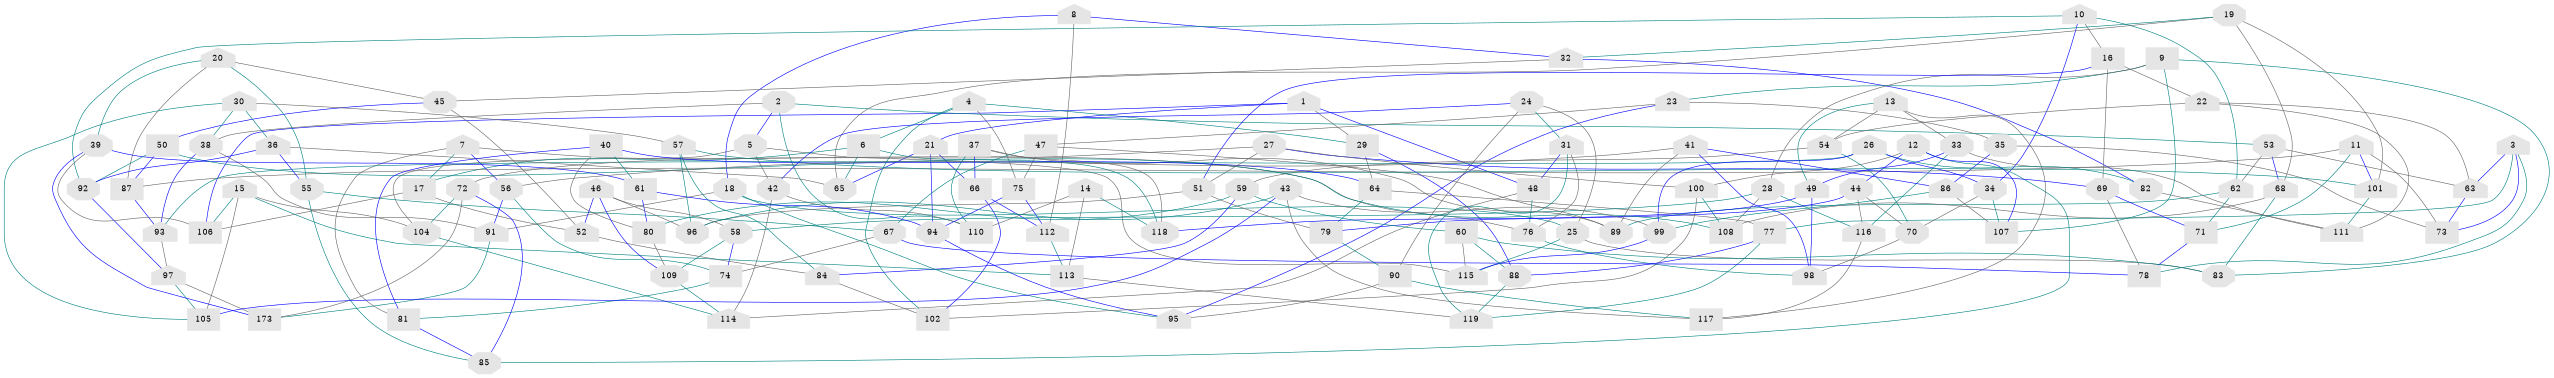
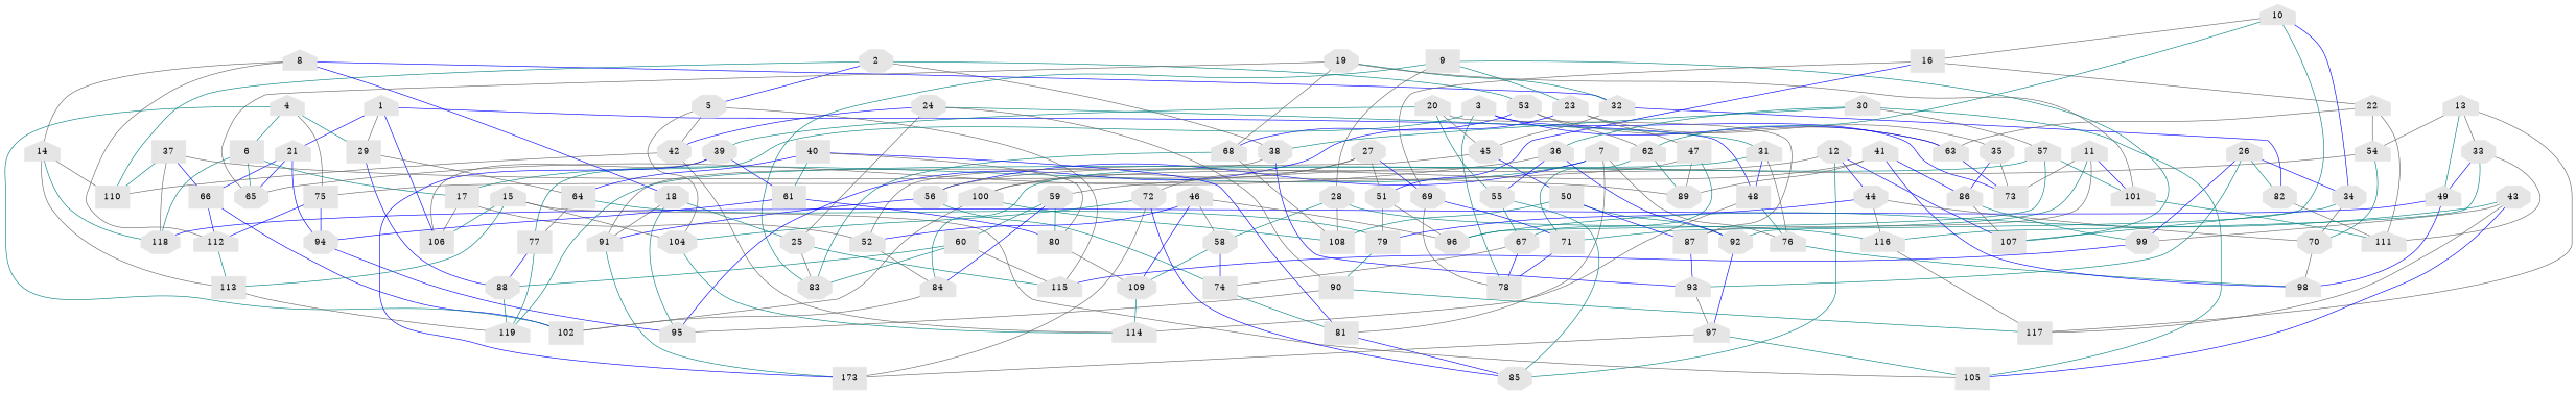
  graph {
    node [color=gray90 shape=house style=filled]
    edge [color=gray40]
    1
    21
    29 [shape=box]
    48 [shape=box]
    106 [shape=box]
    65 [shape=octagon]
    66 [shape=box]
    94 [shape=octagon]
    64 [shape=box]
    88 [shape=octagon]
    76
    114
    2 [shape=octagon]
    5 [shape=octagon]
    38 [shape=octagon]
    53 [shape=octagon]
    110 [shape=box]
    42 [shape=octagon]
    104 [shape=octagon]
    115
    91
    93
    63
    62
    68
    3
    73 [shape=box]
    77 [shape=box]
    78 [shape=box]
    119
    4
    6 [shape=box]
    75 [shape=box]
    102 [shape=box]
    17 [shape=box]
    118 [shape=octagon]
    112
    52
    7
    56 [shape=octagon]
    81 [shape=box]
    74 [shape=box]
    98
    85 [shape=octagon]
    8
    14
    18 [shape=octagon]
    32
    113 [shape=box]
    25 [shape=octagon]
    95
    45 [shape=octagon]
    82 [shape=octagon]
    9 [shape=box]
    23
    28 [shape=octagon]
    83 [shape=octagon]
    107 [shape=box]
    35 [shape=octagon]
    47 [shape=box]
    58 [shape=octagon]
    108 [shape=box]
    116
    16 [shape=box]
    10
    34 [shape=octagon]
    92 [shape=octagon]
    22
    51 [shape=octagon]
    69 [shape=octagon]
    70 [shape=octagon]
    71 [shape=box]
    89 [shape=octagon]
    97
    11
    87 [shape=box]
    101
    111
    12 [shape=octagon]
    44 [shape=octagon]
    100
    79 [shape=box]
    33 [shape=octagon]
    13
    49
    54
    117 [shape=box]
    59 [shape=octagon]
    15
    105 [shape=box]
    96 [shape=octagon]
    84
    n93 [label=173 shape=box]
    19 [shape=octagon]
    20
    39 [shape=octagon]
    55 [shape=octagon]
    61 [shape=box]
    50 [shape=box]
    67 [shape=octagon]
    86
    24 [shape=octagon]
    31
    90 [shape=box]
    26
    99 [shape=octagon]
    27 [shape=octagon]
    72 [shape=octagon]
    109 [shape=octagon]
    30
    36
    57
    37 [shape=box]
    80 [shape=box]
    40 [shape=box]
    41
    43 [shape=octagon]
    46
    60 [shape=box]
    1 -- 21 [color=blue]
    1 -- 29
    1 -- 48 [color=blue]
    1 -- 106 [color=blue]
    21 -- 65 [color=blue]
    21 -- 66 [color=blue]
    21 -- 94 [color=blue]
    29 -- 64
    29 -- 88 [color=blue]
    48 -- 76 [color=teal]
    48 -- 114
    66 -- 102 [color=blue]
    66 -- 112 [color=blue]
    94 -- 95 [color=blue]
    64 -- 77
    64 -- 79 [color=teal]
    88 -- 119 [color=teal]
    76 -- 98 [color=teal]
    2 -- 5 [color=blue]
    2 -- 38
    2 -- 53 [color=teal]
    2 -- 110 [color=teal]
    5 -- 42
    5 -- 104
    5 -- 115
    38 -- 91
    38 -- 93 [color=blue]
    53 -- 63
    53 -- 62
    53 -- 68 [color=blue]
    42 -- 114
    42 -- 110
    104 -- 114 [color=teal]
    91 -- n93 [color=teal]
    93 -- 97
    63 -- 73 [color=blue]
    62 -- 71 [color=teal]
    62 -- 89 [color=teal]
    68 -- 83 [color=teal]
    68 -- 108
    3 -- 63 [color=blue]
    3 -- 73 [color=blue]
    3 -- 77 [color=teal]
    3 -- 78 [color=teal]
    77 -- 88 [color=blue]
    77 -- 119 [color=teal]
    4 -- 29 [color=teal]
    4 -- 6 [color=teal]
    4 -- 75
    4 -- 102 [color=teal]
    6 -- 65 [color=teal]
    6 -- 17 [color=teal]
    6 -- 118 [color=teal]
    75 -- 94 [color=blue]
    75 -- 112 [color=blue]
    17 -- 106
    17 -- 52
    112 -- 113 [color=teal]
    52 -- 84
    7 -- 76
    7 -- 17 [color=teal]
    7 -- 56 [color=blue]
    7 -- 81
    56 -- 91 [color=blue]
    56 -- 74 [color=teal]
    81 -- 85 [color=blue]
    74 -- 81 [color=teal]
    8 -- 112
+   8 -- 14
    8 -- 18 [color=blue]
    8 -- 32 [color=blue]
    14 -- 110
    14 -- 118 [color=teal]
    14 -- 113
    18 -- 91
    18 -- 25 [color=teal]
    18 -- 95 [color=teal]
    32 -- 45
    32 -- 82 [color=blue]
    113 -- 119
    25 -- 115 [color=teal]
    25 -- 83
    45 -- 52
    45 -- 50 [color=blue]
    82 -- 111
    9 -- 23 [color=teal]
    9 -- 28
    9 -- 83 [color=teal]
    9 -- 107 [color=teal]
    23 -- 95 [color=blue]
    23 -- 35
    23 -- 47
    28 -- 58 [color=teal]
    28 -- 108
    28 -- 116 [color=teal]
    35 -- 73
    35 -- 86 [color=blue]
    47 -- 75
    47 -- 89
    47 -- 67 [color=teal]
    58 -- 74 [color=blue]
    58 -- 109 [color=teal]
    116 -- 117
    16 -- 22
    16 -- 51 [color=blue]
    16 -- 69
    10 -- 62 [color=teal]
    10 -- 16
    10 -- 34 [color=blue]
    10 -- 92 [color=teal]
    34 -- 107 [color=teal]
    34 -- 70
    92 -- 97 [color=blue]
    22 -- 63
    22 -- 111
    22 -- 54
    51 -- 79
    51 -- 96
    69 -- 78
    69 -- 71 [color=blue]
    70 -- 98
    71 -- 78 [color=blue]
    97 -- 105 [color=teal]
    97 -- n93
    11 -- 73
    11 -- 71 [color=teal]
    11 -- 87
    11 -- 101 [color=blue]
    87 -- 93 [color=blue]
    101 -- 111 [color=teal]
    12 -- 85 [color=teal]
    12 -- 107 [color=blue]
    12 -- 44 [color=blue]
    12 -- 100
    44 -- 116
    44 -- 70
    44 -- 79 [color=blue]
    100 -- 102
    100 -- 108 [color=teal]
    79 -- 90 [color=teal]
    33 -- 116 [color=teal]
    33 -- 111
    33 -- 49 [color=blue]
    13 -- 33
    13 -- 49 [color=teal]
    13 -- 54
    13 -- 117
    49 -- 118 [color=blue]
    49 -- 98 [color=blue]
    54 -- 70 [color=teal]
    54 -- 59
    59 -- 84 [color=blue]
    59 -- 80 [color=teal]
    59 -- 60 [color=teal]
    15 -- 106 [color=teal]
    15 -- 104
    15 -- 113 [color=teal]
    15 -- 105
    84 -- 102
    19 -- 65
    19 -- 68
    19 -- 32 [color=teal]
    19 -- 101
    20 -- 45
    20 -- 87
    20 -- 39 [color=teal]
    20 -- 55 [color=teal]
    39 -- 106
    39 -- n93 [color=blue]
    39 -- 61 [color=blue]
    55 -- 85 [color=teal]
    55 -- 67 [color=teal]
    61 -- 94 [color=blue]
    61 -- 80 [color=blue]
    50 -- 108 [color=teal]
    50 -- 92 [color=teal]
    50 -- 87 [color=blue]
    67 -- 78 [color=blue]
    67 -- 74
    86 -- 107
    86 -- 99 [color=teal]
    24 -- 42 [color=blue]
    24 -- 25
    24 -- 31 [color=teal]
    24 -- 90
    31 -- 48 [color=blue]
    31 -- 76
    31 -- 119 [color=teal]
    90 -- 95
    90 -- 117 [color=teal]
    26 -- 93 [color=teal]
    26 -- 82 [color=teal]
    26 -- 34 [color=blue]
    26 -- 99 [color=blue]
    99 -- 115 [color=blue]
    27 -- 51
    27 -- 69 [color=blue]
    27 -- 100
    27 -- 72
    72 -- 104 [color=teal]
    72 -- 85 [color=blue]
    72 -- n93
    109 -- 114 [color=teal]
    30 -- 38 [color=teal]
    30 -- 105 [color=teal]
    30 -- 36 [color=teal]
    30 -- 57
    36 -- 65
    36 -- 92 [color=blue]
    36 -- 55 [color=blue]
    57 -- 101 [color=teal]
    57 -- 96 [color=teal]
    57 -- 84 [color=teal]
    37 -- 66 [color=blue]
    37 -- 110 [color=teal]
    37 -- 118
    37 -- 89
    80 -- 109
    40 -- 64 [color=blue]
    40 -- 81 [color=blue]
    40 -- 61 [color=teal]
    40 -- 80
    41 -- 56
    41 -- 98 [color=blue]
    41 -- 89
    41 -- 86 [color=blue]
    43 -- 117
    43 -- 105 [color=blue]
    43 -- 96 [color=teal]
    43 -- 99
    46 -- 52 [color=blue]
    46 -- 58
    46 -- 96
    46 -- 109 [color=blue]
    60 -- 88 [color=teal]
    60 -- 115
    60 -- 83 [color=teal]
  }
